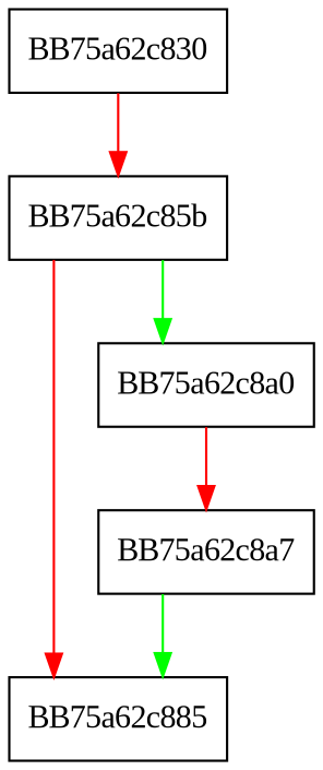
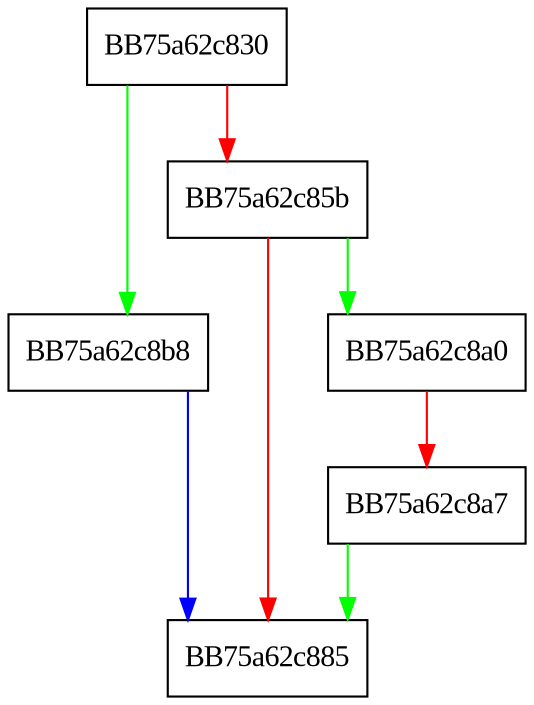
  digraph {
    fontname="Liberation Serif"
    splines=ortho
    node [fontname="Liberation Serif" shape=box]
    edge [color=green fontname="Liberation Serif"]
    BB75a62c830
+   BB75a62c8b8
    BB75a62c85b
    BB75a62c885
    BB75a62c8a0
    BB75a62c8a7
+   BB75a62c830 -> BB75a62c8b8
    BB75a62c830 -> BB75a62c85b [color=red]
+   BB75a62c8b8 -> BB75a62c885 [color=blue]
    BB75a62c85b -> BB75a62c885 [color=red]
    BB75a62c85b -> BB75a62c8a0
    BB75a62c8a0 -> BB75a62c8a7 [color=red]
    BB75a62c8a7 -> BB75a62c885
  }
